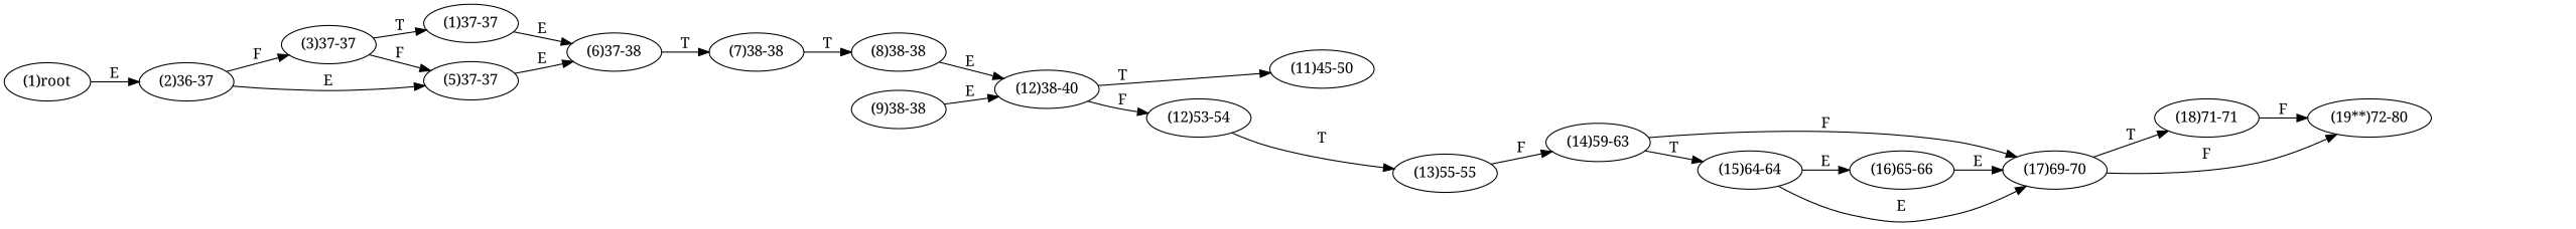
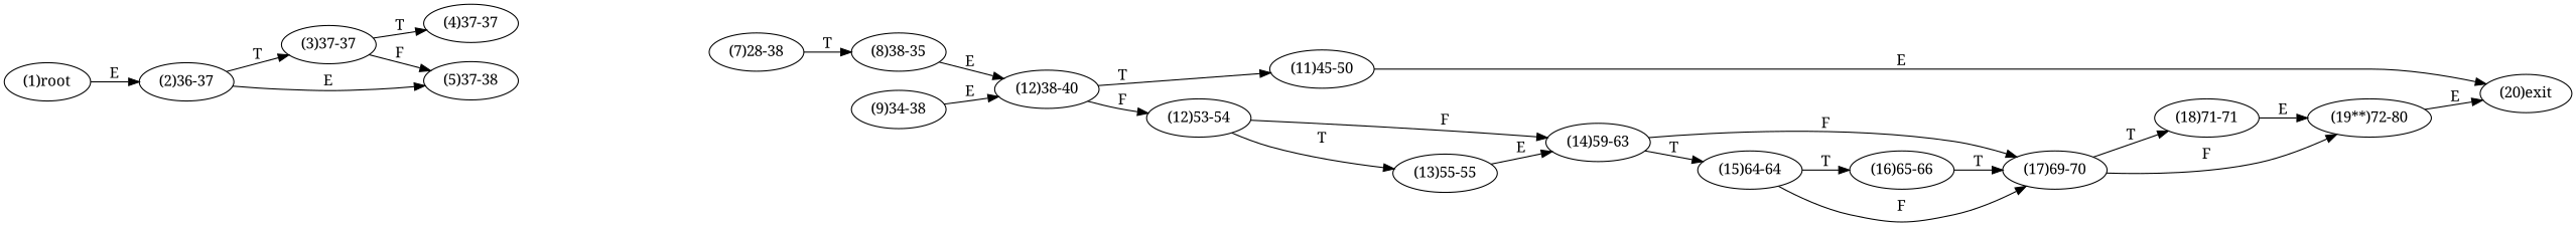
  digraph {
    fontname="Noto Serif"
    rankdir=LR
    node [fontname="Noto Serif"]
    edge [fontname="Noto Serif"]
    n1 [label="(1)root"]
    n2 [label="(2)36-37"]
    n3 [label="(3)37-37"]
-   n4 [label="(5)37-37"]
-   n5 [label="(1)37-37"]
-   n6 [label="(6)37-38"]
-   n7 [label="(7)38-38"]
-   n8 [label="(8)38-38"]
-   n9 [label="(9)38-38"]
+   n4 [label="(5)37-38"]
+   n5 [label="(4)37-37"]
+   n7 [label="(7)28-38"]
+   n8 [label="(8)38-35"]
+   n9 [label="(9)34-38"]
    n10 [label="(12)38-40"]
    n11 [label="(11)45-50"]
    n12 [label="(12)53-54"]
+   n13 [label="(20)exit"]
    n14 [label="(13)55-55"]
    n15 [label="(14)59-63"]
    n16 [label="(15)64-64"]
    n17 [label="(17)69-70"]
    n18 [label="(16)65-66"]
    n19 [label="(19**)72-80"]
    n20 [label="(18)71-71"]
    n1 -> n2 [label=E]
-   n2 -> n3 [label=F]
+   n2 -> n3 [label=T]
    n2 -> n4 [label=E]
    n3 -> n4 [label=F]
    n3 -> n5 [label=T]
-   n4 -> n6 [label=E]
-   n5 -> n6 [label=E]
-   n6 -> n7 [label=T]
    n7 -> n8 [label=T]
    n8 -> n10 [label=E]
    n9 -> n10 [label=E]
    n10 -> n11 [label=T]
    n10 -> n12 [label=F]
+   n11 -> n13 [label=E]
    n12 -> n14 [label=T]
-   n14 -> n15 [label=F]
+   n12 -> n15 [label=F]
+   n14 -> n15 [label=E]
    n15 -> n16 [label=T]
    n15 -> n17 [label=F]
-   n16 -> n17 [label=E]
-   n16 -> n18 [label=E]
+   n16 -> n17 [label=F]
+   n16 -> n18 [label=T]
    n17 -> n19 [label=F]
    n17 -> n20 [label=T]
-   n18 -> n17 [label=E]
-   n20 -> n19 [label=F]
+   n18 -> n17 [label=T]
+   n19 -> n13 [label=E]
+   n20 -> n19 [label=E]
  }
